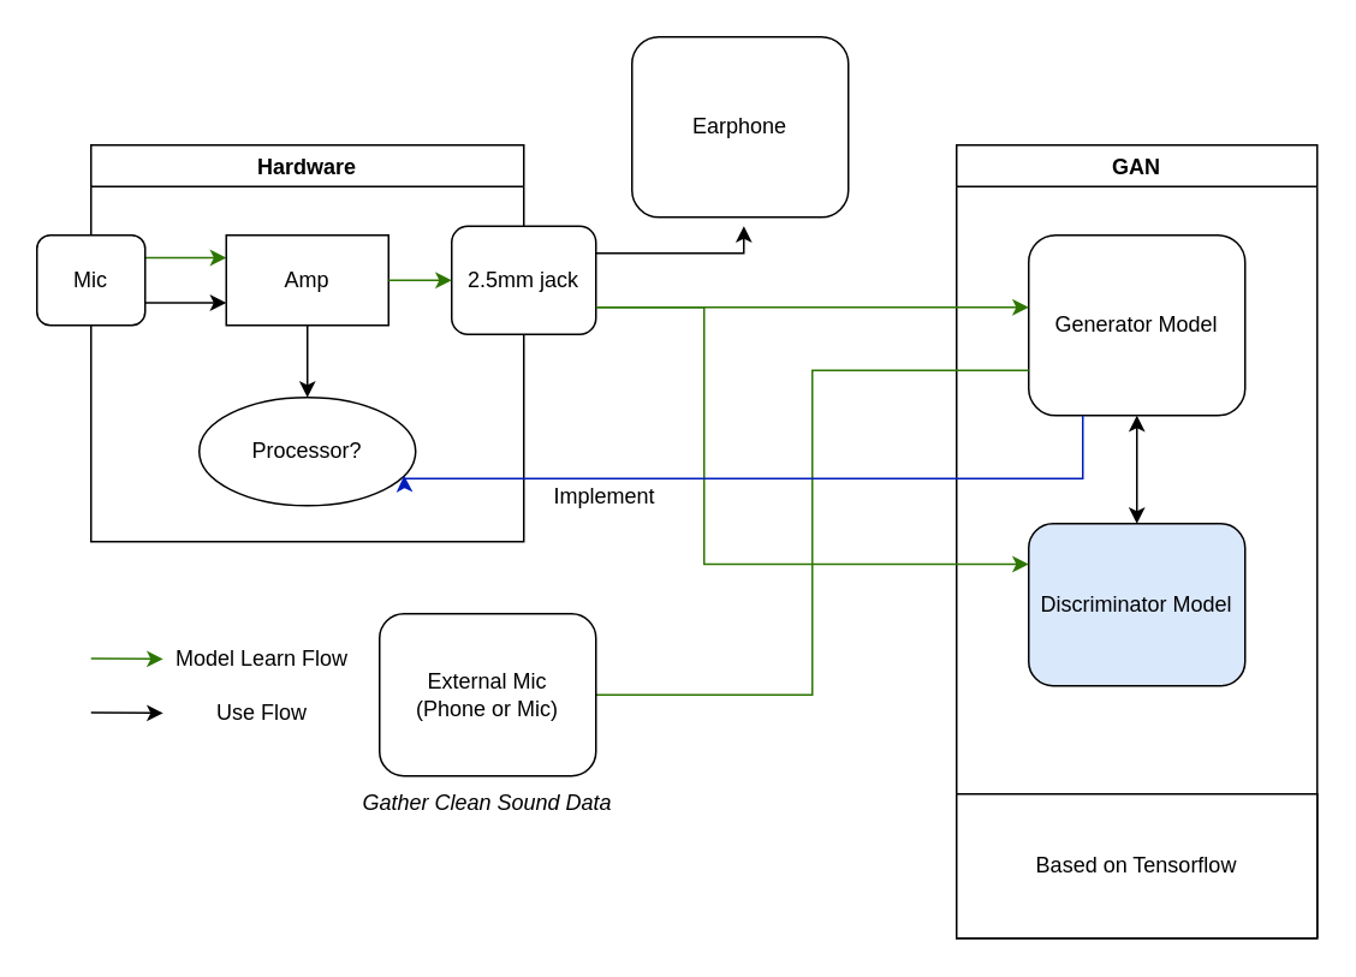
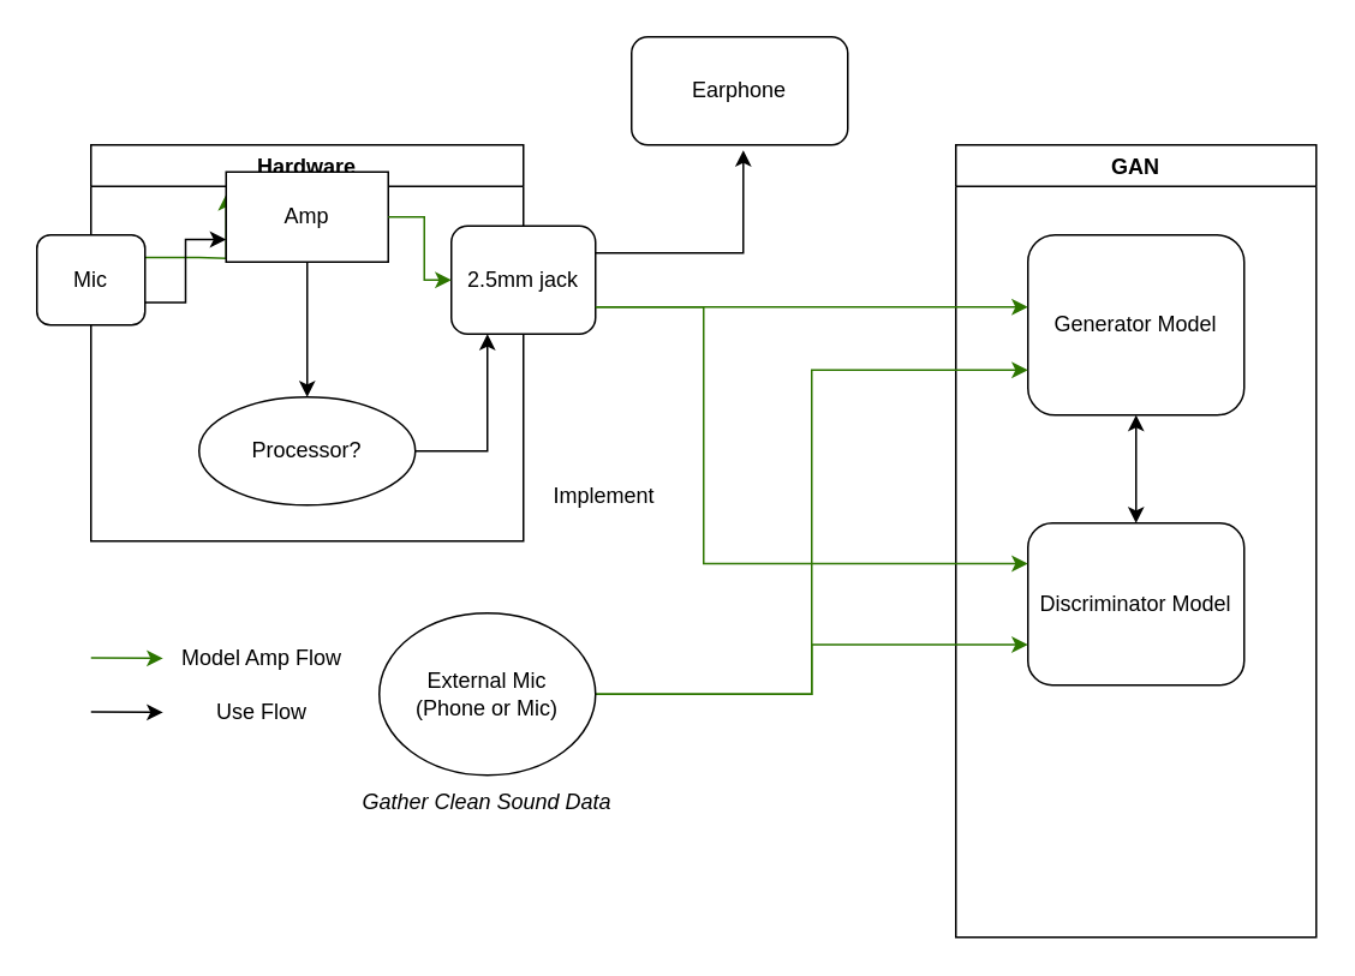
  <mxCell id="0" />
  <mxCell id="1" parent="0" />
  <mxCell id="2" value="Hardware" style="swimlane;" vertex="1" parent="1"><mxGeometry x="50" y="80" width="240" height="220" as="geometry" /></mxCell>
  <mxCell id="3" style="edgeStyle=orthogonalEdgeStyle;rounded=0;orthogonalLoop=1;jettySize=auto;html=1;entryX=0;entryY=0.25;entryDx=0;entryDy=0;exitX=1;exitY=0.25;exitDx=0;exitDy=0;fillColor=#60a917;strokeColor=#2D7600;" edge="1" parent="2" source="5" target="7"><mxGeometry relative="1" as="geometry"><Array as="points"><mxPoint x="60" y="63" /><mxPoint x="60" y="63" /></Array></mxGeometry></mxCell>
  <mxCell id="4" style="edgeStyle=orthogonalEdgeStyle;rounded=0;orthogonalLoop=1;jettySize=auto;html=1;entryX=0;entryY=0.75;entryDx=0;entryDy=0;exitX=1;exitY=0.75;exitDx=0;exitDy=0;" edge="1" parent="2" source="5" target="7"><mxGeometry relative="1" as="geometry" /></mxCell>
  <mxCell id="5" value="Mic" style="rounded=1;whiteSpace=wrap;html=1;" vertex="1" parent="2"><mxGeometry x="-30" y="50" width="60" height="50" as="geometry" /></mxCell>
  <mxCell id="6" style="edgeStyle=orthogonalEdgeStyle;rounded=0;orthogonalLoop=1;jettySize=auto;html=1;entryX=0.5;entryY=0;entryDx=0;entryDy=0;" edge="1" parent="2" source="7" target="8"><mxGeometry relative="1" as="geometry" /></mxCell>
- <mxCell id="7" value="Amp" style="rounded=0;whiteSpace=wrap;html=1;" vertex="1" parent="2"><mxGeometry x="75" y="50" width="90" height="50" as="geometry" /></mxCell>
+ <mxCell id="7" value="Amp" style="rounded=0;whiteSpace=wrap;html=1;" vertex="1" parent="2"><mxGeometry x="75" y="15" width="90" height="50" as="geometry" /></mxCell>
  <mxCell id="8" value="Processor?" style="ellipse;whiteSpace=wrap;html=1;" vertex="1" parent="2"><mxGeometry x="60" y="140" width="120" height="60" as="geometry" /></mxCell>
  <mxCell id="9" value="GAN" style="swimlane;" vertex="1" parent="1"><mxGeometry x="530" y="80" width="200" height="440" as="geometry" /></mxCell>
  <mxCell id="10" style="edgeStyle=orthogonalEdgeStyle;rounded=0;orthogonalLoop=1;jettySize=auto;html=1;entryX=0.5;entryY=0;entryDx=0;entryDy=0;startArrow=classic;startFill=1;startWidth=7.143;" edge="1" parent="9" source="11" target="12"><mxGeometry relative="1" as="geometry" /></mxCell>
  <mxCell id="11" value="Generator Model" style="rounded=1;whiteSpace=wrap;html=1;" vertex="1" parent="9"><mxGeometry x="40" y="50" width="120" height="100" as="geometry" /></mxCell>
- <mxCell id="12" value="Discriminator Model" style="rounded=1;whiteSpace=wrap;html=1;fillColor=#dae8fc;" vertex="1" parent="9"><mxGeometry x="40" y="210" width="120" height="90" as="geometry" /></mxCell>
- <mxCell id="13" value="Based on Tensorflow" style="rounded=0;whiteSpace=wrap;html=1;" vertex="1" parent="9"><mxGeometry y="360" width="200" height="80" as="geometry" /></mxCell>
+ <mxCell id="12" value="Discriminator Model" style="rounded=1;whiteSpace=wrap;html=1;" vertex="1" parent="9"><mxGeometry x="40" y="210" width="120" height="90" as="geometry" /></mxCell>
  <mxCell id="14" style="edgeStyle=orthogonalEdgeStyle;rounded=0;orthogonalLoop=1;jettySize=auto;html=1;entryX=0;entryY=0.25;entryDx=0;entryDy=0;fillColor=#60a917;strokeColor=#2D7600;" edge="1" parent="1" source="15" target="12"><mxGeometry relative="1" as="geometry"><Array as="points"><mxPoint x="390" y="170" /><mxPoint x="390" y="313" /></Array></mxGeometry></mxCell>
  <mxCell id="15" value="2.5mm jack" style="rounded=1;whiteSpace=wrap;html=1;" vertex="1" parent="1"><mxGeometry x="250" y="125" width="80" height="60" as="geometry" /></mxCell>
- <mxCell id="18" style="edgeStyle=orthogonalEdgeStyle;rounded=0;orthogonalLoop=1;jettySize=auto;html=1;entryX=0;entryY=0.75;entryDx=0;entryDy=0;fillColor=#60a917;strokeColor=#2D7600;endArrow=none;" edge="1" parent="1" source="19" target="11"><mxGeometry relative="1" as="geometry" /></mxCell>
- <mxCell id="19" value="External Mic&lt;div&gt;(Phone or Mic)&lt;/div&gt;" style="rounded=1;whiteSpace=wrap;html=1;" vertex="1" parent="1"><mxGeometry x="210" y="340" width="120" height="90" as="geometry" /></mxCell>
+ <mxCell id="16" style="edgeStyle=orthogonalEdgeStyle;rounded=0;orthogonalLoop=1;jettySize=auto;html=1;entryX=0.25;entryY=1;entryDx=0;entryDy=0;" edge="1" parent="1" source="8" target="15"><mxGeometry relative="1" as="geometry" /></mxCell>
+ <mxCell id="17" style="edgeStyle=orthogonalEdgeStyle;rounded=0;orthogonalLoop=1;jettySize=auto;html=1;entryX=0;entryY=0.75;entryDx=0;entryDy=0;fillColor=#60a917;strokeColor=#2D7600;" edge="1" parent="1" source="19" target="12"><mxGeometry relative="1" as="geometry" /></mxCell>
+ <mxCell id="18" style="edgeStyle=orthogonalEdgeStyle;rounded=0;orthogonalLoop=1;jettySize=auto;html=1;entryX=0;entryY=0.75;entryDx=0;entryDy=0;fillColor=#60a917;strokeColor=#2D7600;" edge="1" parent="1" source="19" target="11"><mxGeometry relative="1" as="geometry" /></mxCell>
+ <mxCell id="19" value="External Mic&lt;div&gt;(Phone or Mic)&lt;/div&gt;" style="ellipse;whiteSpace=wrap;html=1;" vertex="1" parent="1"><mxGeometry x="210" y="340" width="120" height="90" as="geometry" /></mxCell>
  <mxCell id="20" style="edgeStyle=orthogonalEdgeStyle;rounded=0;orthogonalLoop=1;jettySize=auto;html=1;entryX=0;entryY=0.5;entryDx=0;entryDy=0;fillColor=#60a917;strokeColor=#2D7600;" edge="1" parent="1" source="7" target="15"><mxGeometry relative="1" as="geometry" /></mxCell>
  <mxCell id="21" style="edgeStyle=orthogonalEdgeStyle;rounded=0;orthogonalLoop=1;jettySize=auto;html=1;fillColor=#60a917;strokeColor=#2D7600;exitX=1;exitY=0.75;exitDx=0;exitDy=0;" edge="1" parent="1" source="15"><mxGeometry relative="1" as="geometry"><mxPoint x="570" y="170" as="targetPoint" /><Array as="points"><mxPoint x="570" y="170" /></Array></mxGeometry></mxCell>
- <mxCell id="22" style="edgeStyle=orthogonalEdgeStyle;rounded=0;orthogonalLoop=1;jettySize=auto;html=1;entryX=1;entryY=0.75;entryDx=0;entryDy=0;fillColor=#0050ef;strokeColor=#001DBC;exitX=0.25;exitY=1;exitDx=0;exitDy=0;" edge="1" parent="1" source="11" target="8"><mxGeometry relative="1" as="geometry"><Array as="points"><mxPoint x="600" y="265" /></Array></mxGeometry></mxCell>
- <mxCell id="23" value="Model Learn Flow" style="text;html=1;align=center;verticalAlign=middle;whiteSpace=wrap;rounded=0;fontColor=light-dark(#000000,#73B14C);" vertex="1" parent="1"><mxGeometry x="90" y="350" width="110" height="30" as="geometry" /></mxCell>
+ <mxCell id="23" value="Model Amp Flow" style="text;html=1;align=center;verticalAlign=middle;whiteSpace=wrap;rounded=0;fontColor=light-dark(#000000,#73B14C);" vertex="1" parent="1"><mxGeometry x="90" y="350" width="110" height="30" as="geometry" /></mxCell>
  <mxCell id="24" value="" style="endArrow=classic;html=1;rounded=0;fontColor=light-dark(#000000,#73B14C);labelBorderColor=none;labelBackgroundColor=none;fillColor=#60a917;strokeColor=#2D7600;" edge="1" parent="1"><mxGeometry width="50" height="50" relative="1" as="geometry"><mxPoint x="50" y="364.88" as="sourcePoint" /><mxPoint x="90" y="365.12" as="targetPoint" /></mxGeometry></mxCell>
- <mxCell id="25" value="Earphone" style="rounded=1;whiteSpace=wrap;html=1;" vertex="1" parent="1"><mxGeometry x="350" y="20" width="120" height="100" as="geometry" /></mxCell>
+ <mxCell id="25" value="Earphone" style="rounded=1;whiteSpace=wrap;html=1;" vertex="1" parent="1"><mxGeometry x="350" y="20" width="120" height="60" as="geometry" /></mxCell>
  <mxCell id="26" style="edgeStyle=orthogonalEdgeStyle;rounded=0;orthogonalLoop=1;jettySize=auto;html=1;entryX=0.517;entryY=1.05;entryDx=0;entryDy=0;entryPerimeter=0;" edge="1" parent="1" source="15" target="25"><mxGeometry relative="1" as="geometry"><Array as="points"><mxPoint x="412" y="140" /></Array></mxGeometry></mxCell>
  <mxCell id="27" value="Use Flow" style="text;html=1;align=center;verticalAlign=middle;whiteSpace=wrap;rounded=0;fontColor=light-dark(#000000,#FFFFFF);" vertex="1" parent="1"><mxGeometry x="90" y="380" width="110" height="30" as="geometry" /></mxCell>
  <mxCell id="28" value="" style="endArrow=classic;html=1;rounded=0;fontColor=light-dark(#000000,#FFFFFF);labelBorderColor=none;labelBackgroundColor=none;" edge="1" parent="1"><mxGeometry width="50" height="50" relative="1" as="geometry"><mxPoint x="50" y="394.88" as="sourcePoint" /><mxPoint x="90" y="395.12" as="targetPoint" /></mxGeometry></mxCell>
  <mxCell id="29" value="Implement" style="text;html=1;align=center;verticalAlign=middle;whiteSpace=wrap;rounded=0;labelBorderColor=none;fontColor=light-dark(#000000,#B2CBFF);" vertex="1" parent="1"><mxGeometry x="300" y="270" width="70" height="10" as="geometry" /></mxCell>
  <mxCell id="30" value="Gather Clean Sound Data" style="text;html=1;align=center;verticalAlign=middle;whiteSpace=wrap;rounded=0;fontStyle=2;fontColor=light-dark(#000000,#494949);" vertex="1" parent="1"><mxGeometry x="190" y="430" width="160" height="30" as="geometry" /></mxCell>
